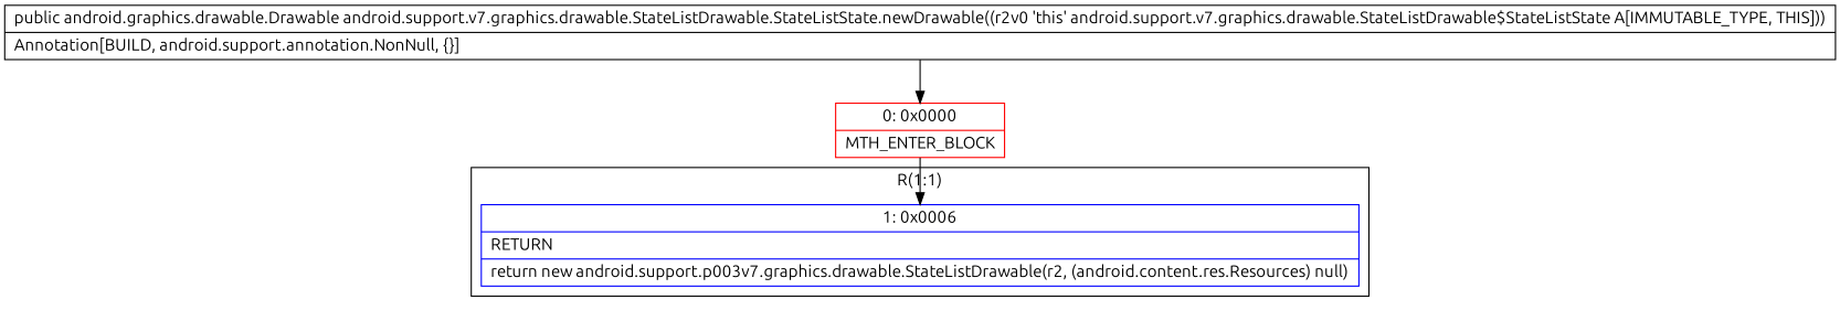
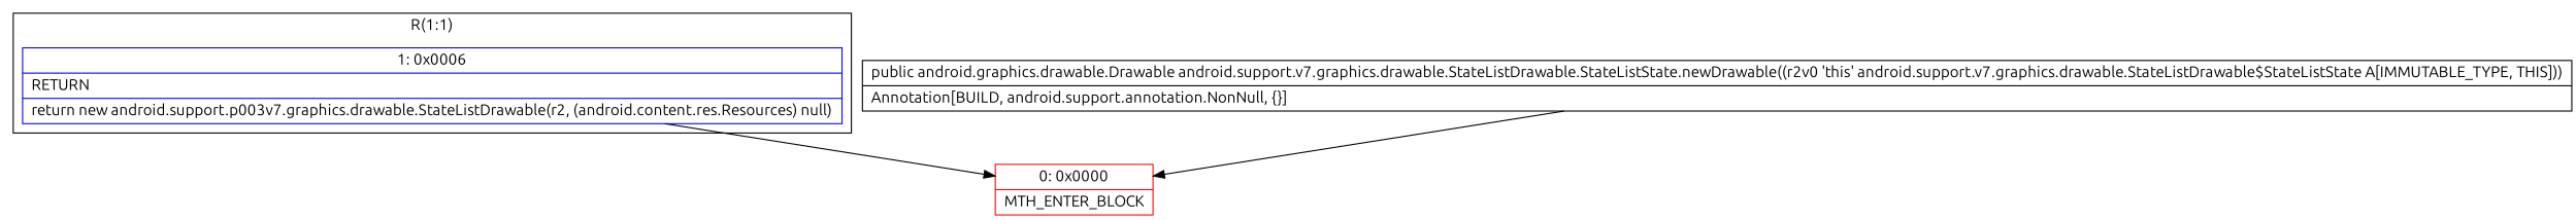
  digraph {
    fontname=Ubuntu
    node [shape=record fontname=Ubuntu]
    edge [fontname=Ubuntu]
    n1 [color=blue label="{1\:\ 0x0006|RETURN\l|return new android.support.p003v7.graphics.drawable.StateListDrawable(r2, (android.content.res.Resources) null)\l}"]
    n2 [color=red label="{0\:\ 0x0000|MTH_ENTER_BLOCK\l}"]
    n3 [label="{public android.graphics.drawable.Drawable android.support.v7.graphics.drawable.StateListDrawable.StateListState.newDrawable((r2v0 'this' android.support.v7.graphics.drawable.StateListDrawable$StateListState A[IMMUTABLE_TYPE, THIS]))  | Annotation[BUILD, android.support.annotation.NonNull, \{\}]\l}"]
    subgraph cluster_1 {
      label="R(1:1)"
      n1
    }
-   n2 -> n1
+   n1 -> n2
    n3 -> n2
  }
